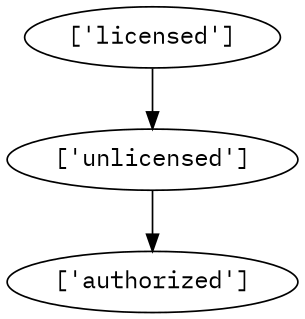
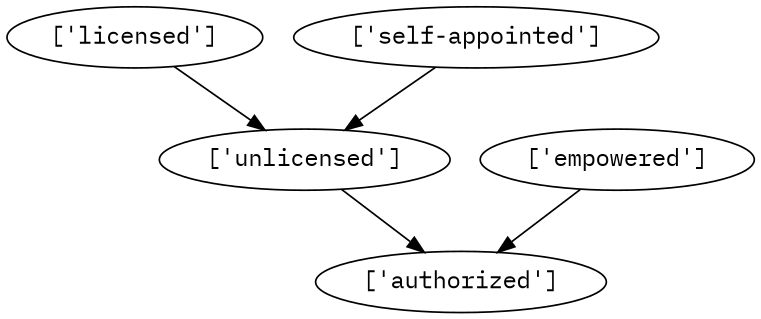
  strict digraph {
    fontname="IBM Plex Mono"
    node [fontname="IBM Plex Mono"]
    edge [fontname="IBM Plex Mono"]
    "['licensed']"
    "['unlicensed']"
    "['authorized']"
+   "['self-appointed']"
+   "['empowered']"
    "['licensed']" -> "['unlicensed']"
    "['unlicensed']" -> "['authorized']"
+   "['self-appointed']" -> "['unlicensed']"
+   "['empowered']" -> "['authorized']"
  }
